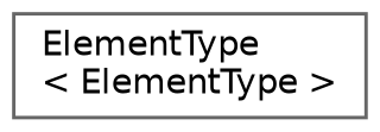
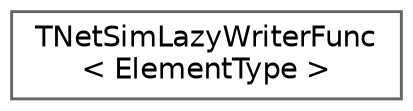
  digraph {
    rankdir=LR
-   n1 [color=grey40 fillcolor=white fontname=Helvetica fontsize=10 height=0.2 label="ElementType\l\< ElementType \>" shape=box style=filled width=0.4]
+   n1 [color=grey40 fillcolor=white fontname=Helvetica fontsize=10 height=0.2 label="TNetSimLazyWriterFunc\l\< ElementType \>" shape=box style=filled width=0.4]
  }
